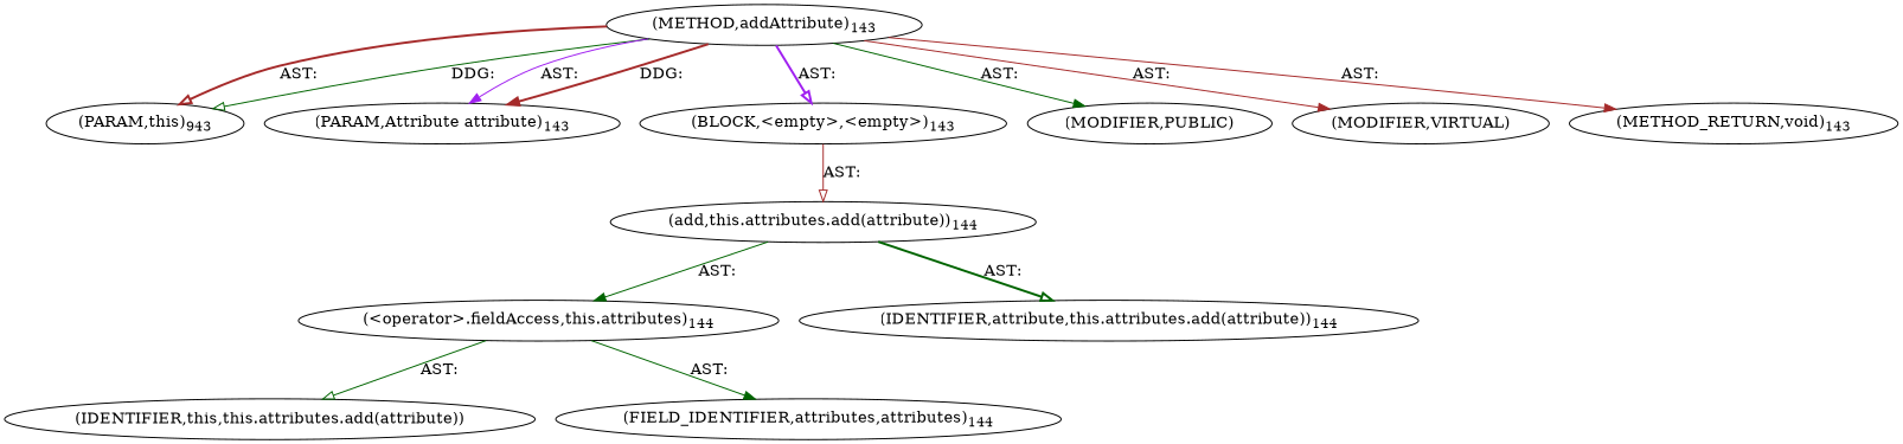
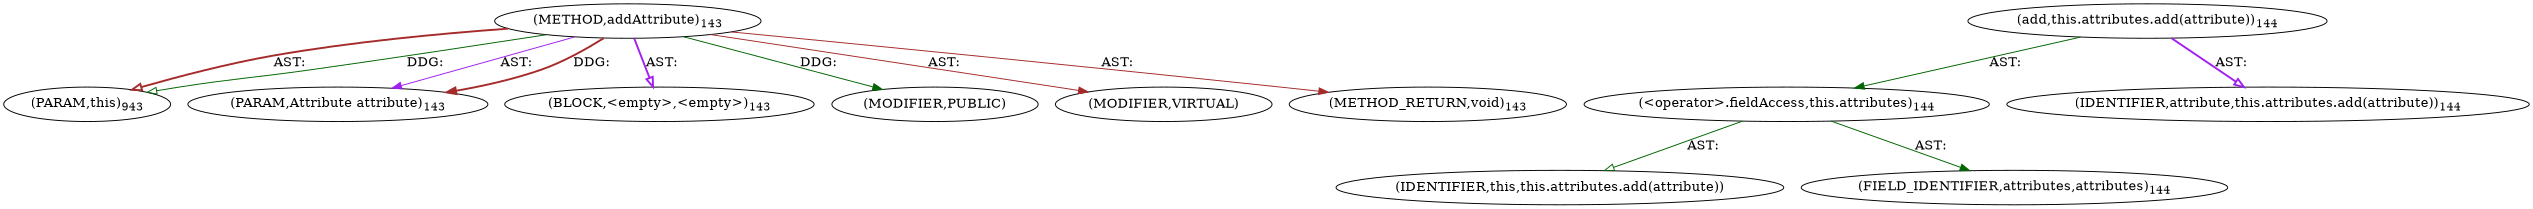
  digraph {
    edge [arrowhead=normal color=darkgreen style=solid]
    n1 [label=<(METHOD,addAttribute)<SUB>143</SUB>>]
    n2 [label=<(PARAM,this)<SUB>943</SUB>>]
    n3 [label=<(PARAM,Attribute attribute)<SUB>143</SUB>>]
    n4 [label=<(BLOCK,&lt;empty&gt;,&lt;empty&gt;)<SUB>143</SUB>>]
    n5 [label=<(MODIFIER,PUBLIC)>]
    n6 [label=<(MODIFIER,VIRTUAL)>]
    n7 [label=<(METHOD_RETURN,void)<SUB>143</SUB>>]
    n8 [label=<(add,this.attributes.add(attribute))<SUB>144</SUB>>]
    n9 [label=<(&lt;operator&gt;.fieldAccess,this.attributes)<SUB>144</SUB>>]
    n10 [label=<(IDENTIFIER,attribute,this.attributes.add(attribute))<SUB>144</SUB>>]
    n11 [label=<(IDENTIFIER,this,this.attributes.add(attribute))>]
    n12 [label=<(FIELD_IDENTIFIER,attributes,attributes)<SUB>144</SUB>>]
    n1 -> n2 [arrowhead=onormal color=brown label="AST: " style=bold]
    n1 -> n2 [arrowhead=onormal label="DDG: "]
    n1 -> n3 [color=purple label="AST: "]
    n1 -> n3 [color=brown label="DDG: " style=bold]
    n1 -> n4 [arrowhead=onormal color=purple label="AST: " style=bold]
-   n1 -> n5 [label="AST: "]
+   n1 -> n5 [label="DDG: "]
    n1 -> n6 [color=brown label="AST: "]
    n1 -> n7 [color=brown label="AST: "]
-   n4 -> n8 [arrowhead=onormal color=brown label="AST: "]
    n8 -> n9 [label="AST: "]
-   n8 -> n10 [arrowhead=onormal label="AST: " style=bold]
+   n8 -> n10 [arrowhead=onormal color=purple label="AST: " style=bold]
    n9 -> n11 [arrowhead=onormal label="AST: "]
    n9 -> n12 [label="AST: "]
  }
